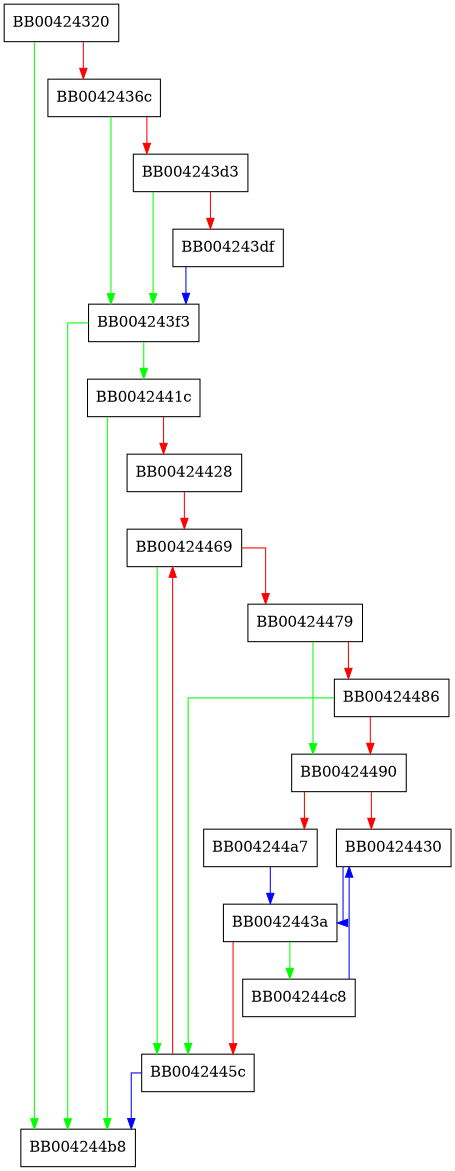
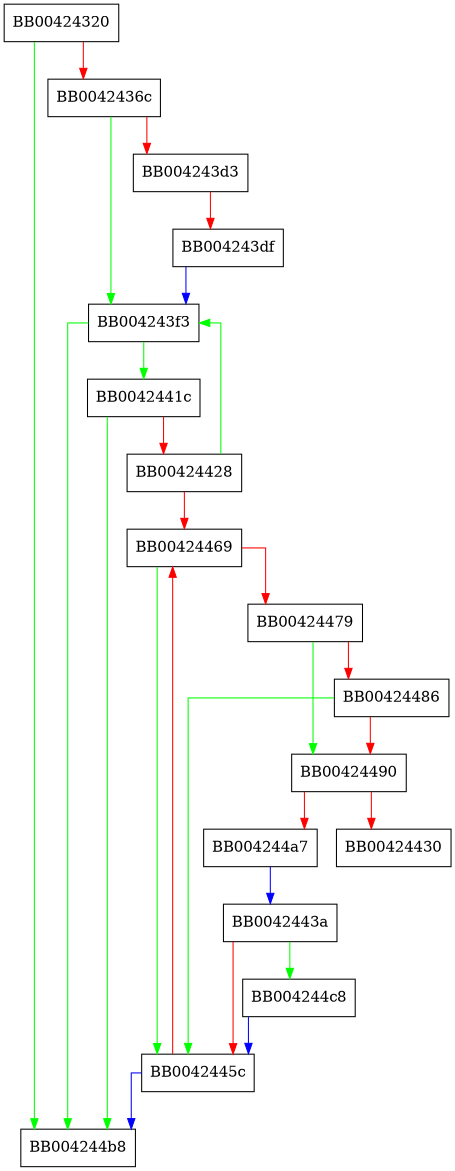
  digraph {
    splines=ortho
    node [shape=box]
    edge [color=red]
    BB00424320
    BB004244b8
    BB0042436c
    BB004243f3
    BB004243d3
    BB0042441c
    BB004243df
    BB00424428
    BB00424469
    BB0042445c
    BB00424479
    BB00424490
    BB00424486
    BB00424430
    BB0042443a
    BB004244c8
    BB004244a7
    BB00424320 -> BB004244b8 [color=green]
    BB00424320 -> BB0042436c
    BB0042436c -> BB004243f3 [color=green]
    BB0042436c -> BB004243d3
    BB004243f3 -> BB004244b8 [color=green]
    BB004243f3 -> BB0042441c [color=green]
-   BB004243d3 -> BB004243f3 [color=green]
+   BB00424428 -> BB004243f3 [color=green]
    BB004243d3 -> BB004243df
    BB0042441c -> BB004244b8 [color=green]
    BB0042441c -> BB00424428
    BB004243df -> BB004243f3 [color=blue]
    BB00424428 -> BB00424469
    BB00424469 -> BB0042445c [color=green]
    BB00424469 -> BB00424479
    BB0042445c -> BB004244b8 [color=blue]
    BB0042445c -> BB00424469
    BB00424479 -> BB00424490 [color=green]
    BB00424479 -> BB00424486
    BB00424490 -> BB00424430
    BB00424490 -> BB004244a7
    BB00424486 -> BB0042445c [color=green]
    BB00424486 -> BB00424490
-   BB00424430 -> BB0042443a [color=blue]
    BB0042443a -> BB0042445c
    BB0042443a -> BB004244c8 [color=green]
-   BB004244c8 -> BB00424430 [color=blue]
+   BB004244c8 -> BB0042445c [color=blue]
    BB004244a7 -> BB0042443a [color=blue]
  }
